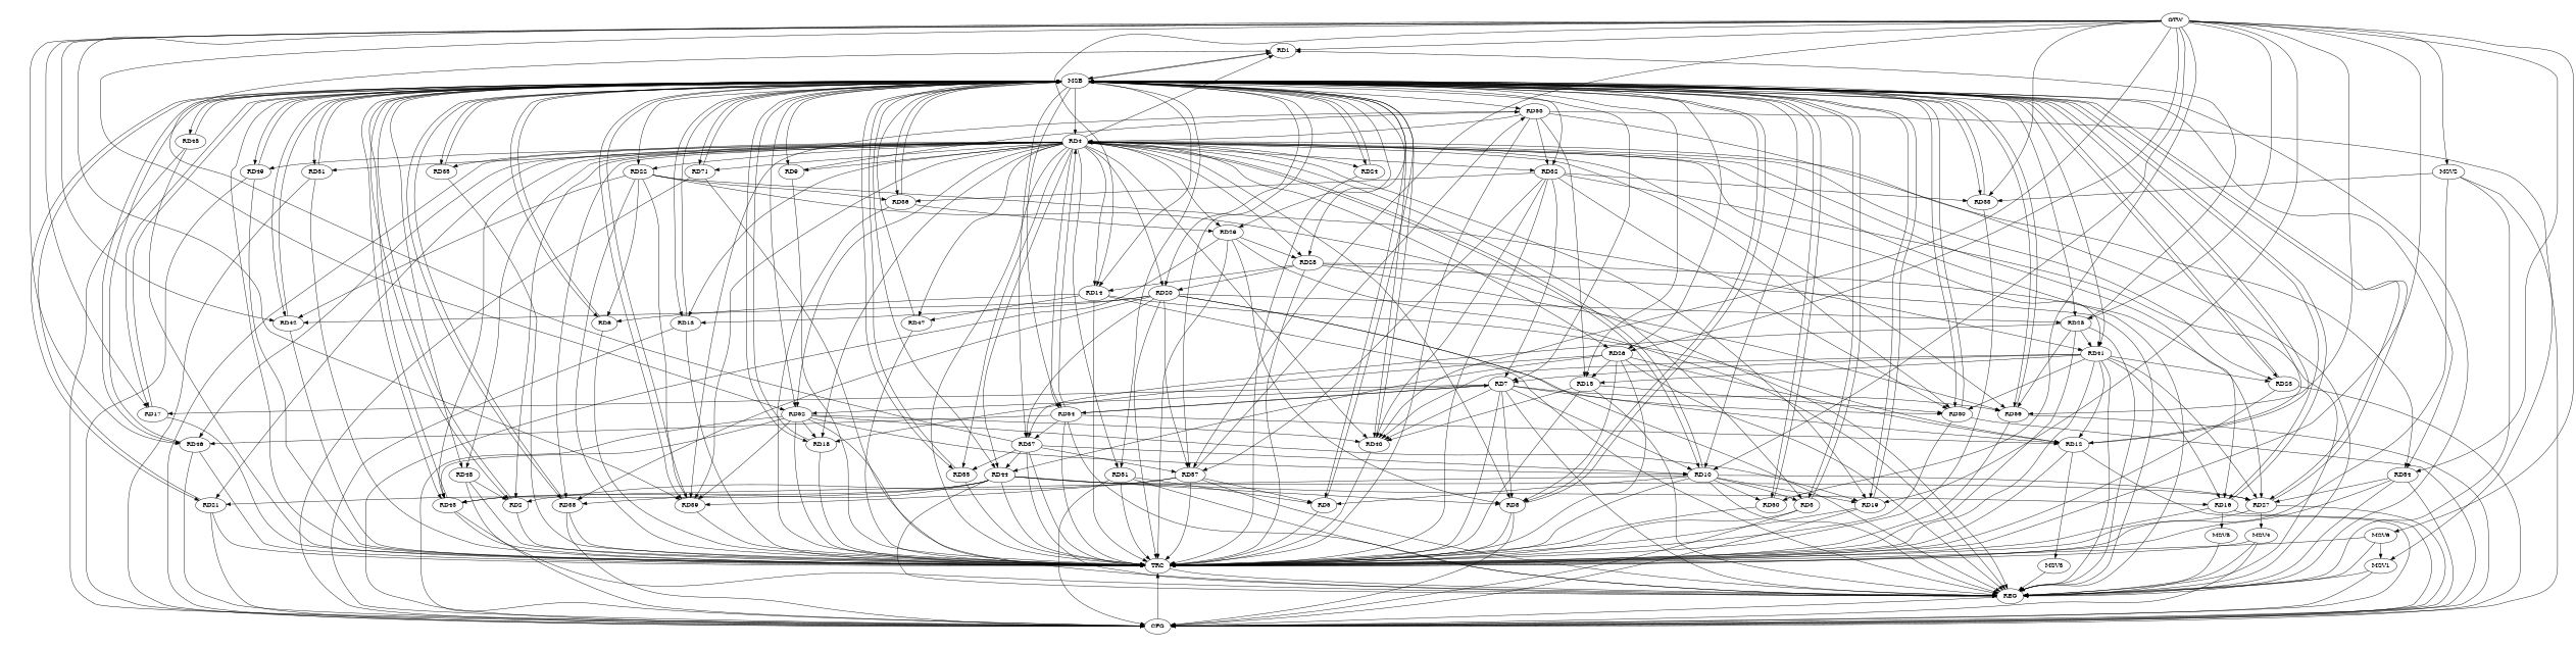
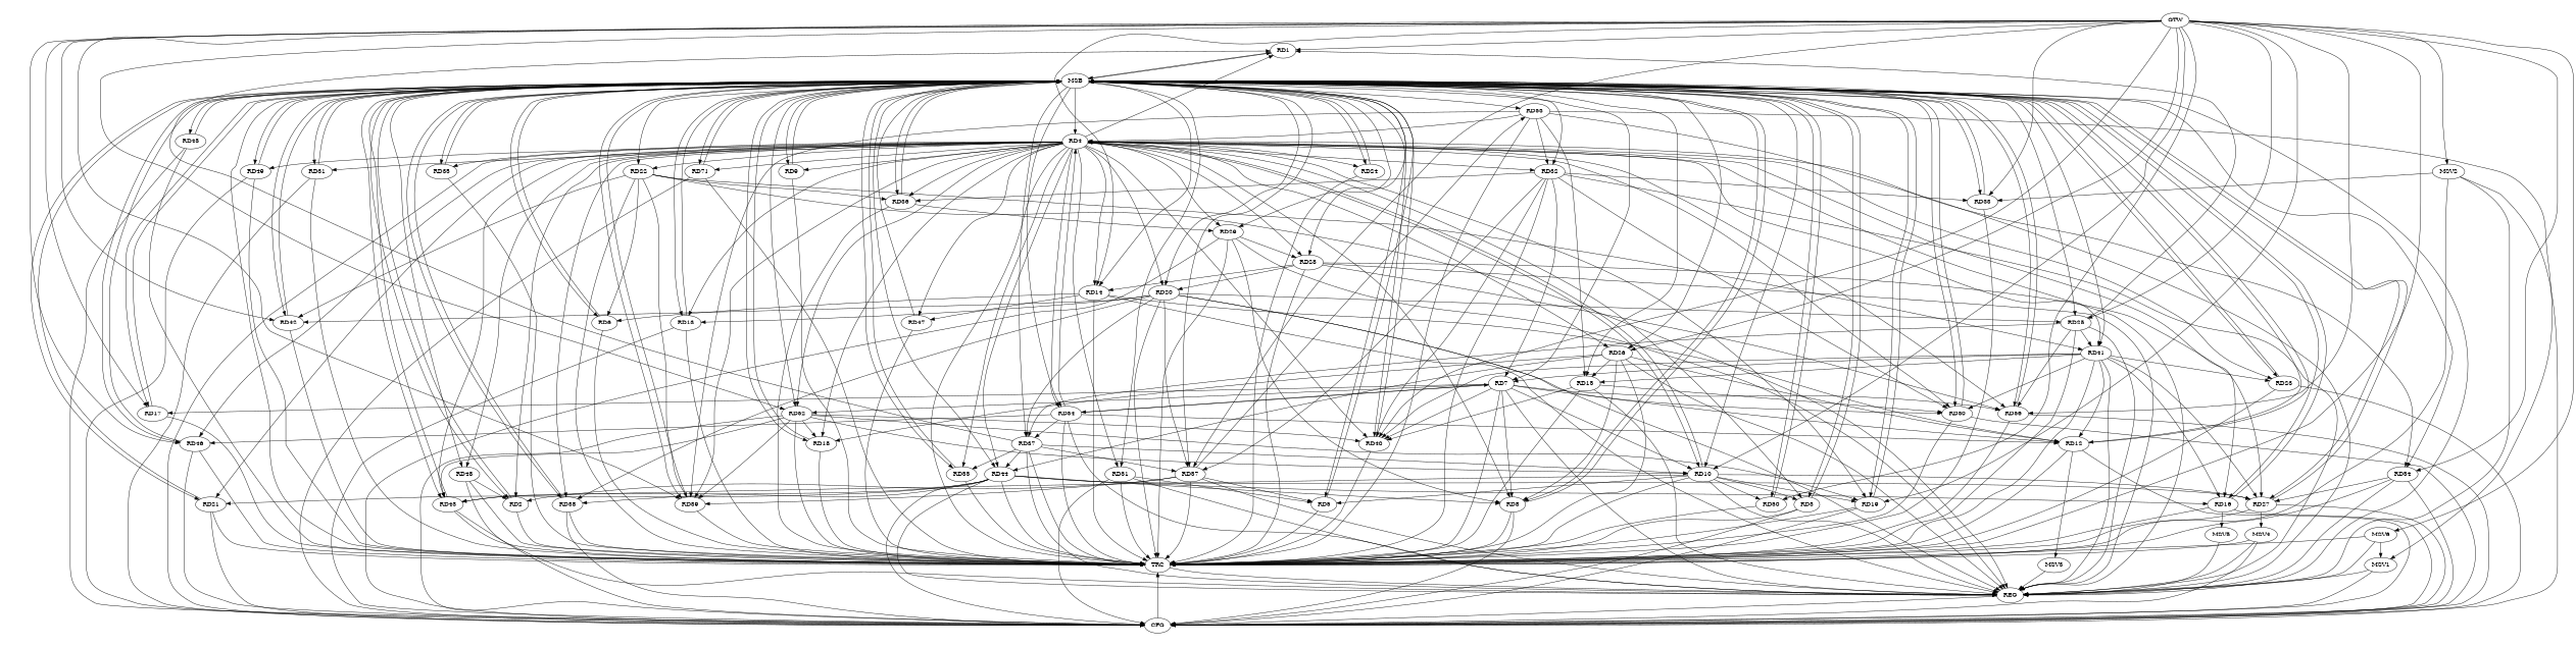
  strict digraph {
    n1 [label=RD1]
    n2 [label=MSB]
    n3 [label=TRC]
    n4 [label=RD2]
    n5 [label=RD3]
    n6 [label=RD4]
    n7 [label=RD8]
    n8 [label=RD9]
    n9 [label=RD10]
    n10 [label=RD71]
    n11 [label=RD13]
    n12 [label=RD14]
    n13 [label=RD16]
    n14 [label=RD18]
    n15 [label=RD19]
    n16 [label=RD20]
    n17 [label=RD21]
    n18 [label=RD22]
    n19 [label=RD23]
    n20 [label=RD24]
    n21 [label=RD26]
    n22 [label=RD28]
    n23 [label=RD29]
    n24 [label=RD30]
    n25 [label=RD31]
    n26 [label=RD32]
    n27 [label=RD34]
    n28 [label=RD35]
    n29 [label=RD36]
    n30 [label=RD38]
    n31 [label=RD39]
    n32 [label=RD40]
    n33 [label=RD41]
    n34 [label=RD43]
    n35 [label=RD44]
    n36 [label=RD46]
    n37 [label=RD48]
    n38 [label=RD49]
    n39 [label=RD51]
    n40 [label=RD52]
    n41 [label=RD54]
    n42 [label=RD55]
    n43 [label=RD56]
    n44 [label=REG]
    n45 [label=RD5]
    n46 [label=RD6]
    n47 [label=RD7]
    n48 [label=RD12]
    n49 [label=RD17]
    n50 [label=RD27]
    n51 [label=RD50]
    n52 [label=RD15]
    n53 [label=RD25]
    n54 [label=RD37]
    n55 [label=RD42]
    n56 [label=RD57]
    n57 [label=RD33]
    n58 [label=RD45]
    n59 [label=RD53]
    n60 [label=CFG]
    n61 [label=RD47]
    n62 [label=MSV5]
    n63 [label=MSV3]
    n64 [label=MSV4]
    n65 [label=MSV1]
    n66 [label=GTW]
    n67 [label=MSV2]
    n68 [label=MSV6]
    n1 -> n2
    n2 -> n1
    n2 -> n3
    n2 -> n4
    n2 -> n5
    n2 -> n6
    n2 -> n7
    n2 -> n8
    n2 -> n9
    n2 -> n10
    n2 -> n11
    n2 -> n12
    n2 -> n13
    n2 -> n14
    n2 -> n15
    n2 -> n16
    n2 -> n17
    n2 -> n18
    n2 -> n19
    n2 -> n20
    n2 -> n21
    n2 -> n22
    n2 -> n23
    n2 -> n24
    n2 -> n25
    n2 -> n26
    n2 -> n27
    n2 -> n28
    n2 -> n29
    n2 -> n30
    n2 -> n31
    n2 -> n32
    n2 -> n33
    n2 -> n34
    n2 -> n35
    n2 -> n36
    n2 -> n37
    n2 -> n38
    n2 -> n39
    n2 -> n40
    n2 -> n41
    n2 -> n42
    n2 -> n43
    n2 -> n44
    n2 -> n45
    n2 -> n46
    n2 -> n47
    n2 -> n48
    n2 -> n49
    n2 -> n50
    n2 -> n51
    n2 -> n52
    n2 -> n53
    n2 -> n54
    n2 -> n55
    n2 -> n56
    n2 -> n57
    n2 -> n58
    n2 -> n59
    n3 -> n44
    n4 -> n2
    n4 -> n3
    n5 -> n2
    n5 -> n3
    n5 -> n60
    n6 -> n1
    n6 -> n3
    n6 -> n4
    n6 -> n5
    n6 -> n7
    n6 -> n8
    n6 -> n9
    n6 -> n10
    n6 -> n11
    n6 -> n12
    n6 -> n13
    n6 -> n14
    n6 -> n15
    n6 -> n16
    n6 -> n17
    n6 -> n18
    n6 -> n19
    n6 -> n20
    n6 -> n21
    n6 -> n22
    n6 -> n23
    n6 -> n24
    n6 -> n25
    n6 -> n26
    n6 -> n27
    n6 -> n28
+   n6 -> n29
    n6 -> n30
    n6 -> n31
    n6 -> n32
    n6 -> n33
    n6 -> n34
    n6 -> n35
    n6 -> n36
    n6 -> n37
    n6 -> n38
    n6 -> n39
    n6 -> n40
    n6 -> n41
    n6 -> n42
    n6 -> n43
    n6 -> n44
    n6 -> n60
    n6 -> n61
    n7 -> n2
    n7 -> n3
    n7 -> n60
-   n8 -> n59
+   n8 -> n2
    n8 -> n3
    n9 -> n3
    n9 -> n5
    n9 -> n6
    n9 -> n15
    n9 -> n34
    n9 -> n44
    n9 -> n45
    n9 -> n50
    n9 -> n51
    n10 -> n2
    n10 -> n3
    n10 -> n60
    n11 -> n2
    n11 -> n3
    n11 -> n60
    n12 -> n3
    n12 -> n44
    n12 -> n46
    n12 -> n48
    n12 -> n61
    n13 -> n2
    n13 -> n3
    n13 -> n60
    n13 -> n62
    n14 -> n2
    n14 -> n3
    n15 -> n2
    n15 -> n3
    n15 -> n60
    n16 -> n3
    n16 -> n11
    n16 -> n24
    n16 -> n30
    n16 -> n44
    n16 -> n53
    n16 -> n54
    n16 -> n55
    n16 -> n56
    n17 -> n2
    n17 -> n3
    n17 -> n60
    n18 -> n3
    n18 -> n29
    n18 -> n31
    n18 -> n33
    n18 -> n44
    n18 -> n46
    n18 -> n55
    n19 -> n2
    n19 -> n3
    n19 -> n60
    n20 -> n2
    n20 -> n3
    n21 -> n3
    n21 -> n7
    n21 -> n14
    n21 -> n35
    n21 -> n44
    n21 -> n48
    n21 -> n52
    n22 -> n3
    n22 -> n12
    n22 -> n16
    n22 -> n43
    n22 -> n44
    n22 -> n50
    n23 -> n3
    n23 -> n7
    n23 -> n22
    n23 -> n44
    n23 -> n60
    n24 -> n2
    n24 -> n3
    n24 -> n60
    n25 -> n2
    n25 -> n3
    n25 -> n60
    n26 -> n3
    n26 -> n24
    n26 -> n29
    n26 -> n32
    n26 -> n44
    n26 -> n47
    n26 -> n56
    n26 -> n57
    n27 -> n3
    n27 -> n6
    n27 -> n36
    n27 -> n44
    n27 -> n47
    n27 -> n48
    n27 -> n54
    n28 -> n2
    n28 -> n3
    n29 -> n2
    n29 -> n3
    n29 -> n23
    n30 -> n2
    n30 -> n3
    n30 -> n60
    n31 -> n2
    n31 -> n3
    n32 -> n2
    n32 -> n3
    n33 -> n3
    n33 -> n13
    n33 -> n19
    n33 -> n24
    n33 -> n32
    n33 -> n44
    n33 -> n47
    n33 -> n48
    n33 -> n50
    n33 -> n52
    n34 -> n2
    n34 -> n3
    n34 -> n60
    n35 -> n3
    n35 -> n7
    n35 -> n13
    n35 -> n17
    n35 -> n30
    n35 -> n34
    n35 -> n44
    n35 -> n50
+   n35 -> n60
    n36 -> n2
    n36 -> n3
    n36 -> n60
    n37 -> n3
    n37 -> n4
    n37 -> n44
    n38 -> n2
    n38 -> n3
    n38 -> n60
    n39 -> n3
    n39 -> n44
    n39 -> n45
    n39 -> n60
    n40 -> n3
    n40 -> n9
    n40 -> n14
    n40 -> n15
    n40 -> n31
    n40 -> n32
    n40 -> n34
-   n40 -> n44
    n40 -> n60
    n41 -> n3
    n41 -> n44
    n41 -> n50
    n41 -> n60
    n42 -> n2
    n42 -> n3
    n43 -> n2
    n43 -> n3
    n43 -> n60
    n44 -> n60
    n45 -> n2
    n45 -> n3
    n46 -> n2
    n46 -> n3
    n47 -> n3
    n47 -> n7
    n47 -> n9
    n47 -> n27
    n47 -> n32
    n47 -> n40
    n47 -> n43
    n47 -> n44
    n47 -> n48
    n47 -> n49
    n48 -> n2
    n48 -> n3
    n48 -> n60
    n48 -> n63
    n49 -> n2
    n49 -> n3
    n50 -> n2
    n50 -> n3
    n50 -> n60
    n50 -> n64
    n51 -> n2
    n51 -> n3
    n52 -> n3
    n52 -> n24
    n52 -> n32
    n52 -> n44
    n53 -> n1
    n53 -> n3
    n53 -> n33
    n53 -> n43
    n53 -> n44
    n53 -> n54
    n54 -> n1
    n54 -> n3
    n54 -> n9
    n54 -> n35
    n54 -> n42
    n54 -> n44
    n54 -> n56
    n55 -> n2
    n55 -> n3
    n56 -> n3
    n56 -> n4
    n56 -> n31
    n56 -> n44
    n56 -> n45
    n56 -> n59
    n57 -> n2
    n57 -> n3
    n58 -> n2
    n58 -> n3
    n58 -> n60
    n59 -> n3
    n59 -> n6
    n59 -> n26
    n59 -> n31
    n59 -> n44
    n59 -> n52
    n59 -> n65
    n60 -> n3
    n61 -> n2
    n61 -> n3
    n62 -> n44
    n63 -> n44
    n64 -> n3
    n64 -> n44
    n64 -> n60
    n65 -> n44
    n65 -> n60
    n66 -> n1
    n66 -> n3
    n66 -> n9
    n66 -> n12
    n66 -> n15
    n66 -> n21
    n66 -> n31
    n66 -> n32
    n66 -> n36
    n66 -> n40
    n66 -> n41
    n66 -> n43
    n66 -> n49
    n66 -> n51
    n66 -> n53
    n66 -> n55
    n66 -> n56
    n66 -> n57
    n66 -> n67
    n66 -> n68
    n67 -> n3
    n67 -> n44
    n67 -> n57
    n67 -> n60
    n68 -> n3
    n68 -> n44
    n68 -> n65
  }
